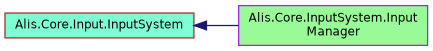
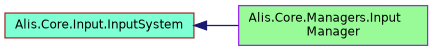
  digraph {
    rankdir=LR
    node [fontname=Helvetica fontsize=10 shape=record style=filled]
    n1 [color=brown fillcolor=aquamarine height=0.2 label="Alis.Core.Input.InputSystem" width=0.4]
-   n2 [color=purple fillcolor=palegreen height=0.2 label="Alis.Core.InputSystem.Input\lManager" width=0.4]
+   n2 [color=purple fillcolor=palegreen height=0.2 label="Alis.Core.Managers.Input\lManager" width=0.4]
    n1 -> n2 [color=midnightblue dir=back fontname=Helvetica fontsize=10 labelfontname=Helvetica labelfontsize=10 style=solid]
  }
